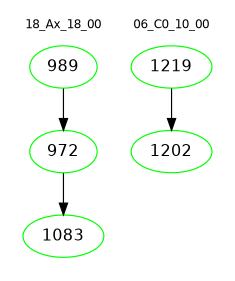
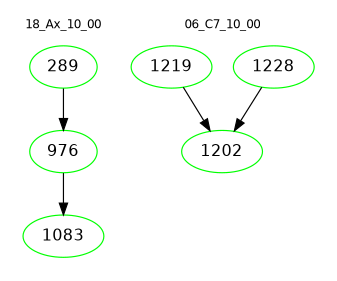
  digraph {
    fontname="DejaVu Sans"
    node [color=green fontname="DejaVu Sans"]
    edge [color=black fontname="DejaVu Sans"]
-   n1 [label=989]
-   n2 [label=972]
+   n1 [label=289]
+   n2 [label=976]
    n3 [label=1083]
+   n4 [label=1228]
    n5 [label=1202]
    n6 [label=1219]
    subgraph cluster_1 {
      color=white
      fontsize=10
-     label="18_Ax_18_00"
+     label="18_Ax_10_00"
      n1
      n2
      n3
    }
    subgraph cluster_2 {
      color=white
      fontsize=10
-     label="06_C0_10_00"
+     label="06_C7_10_00"
+     n4
      n5
      n6
    }
    n1 -> n2
    n2 -> n3
+   n4 -> n5
    n6 -> n5
  }
